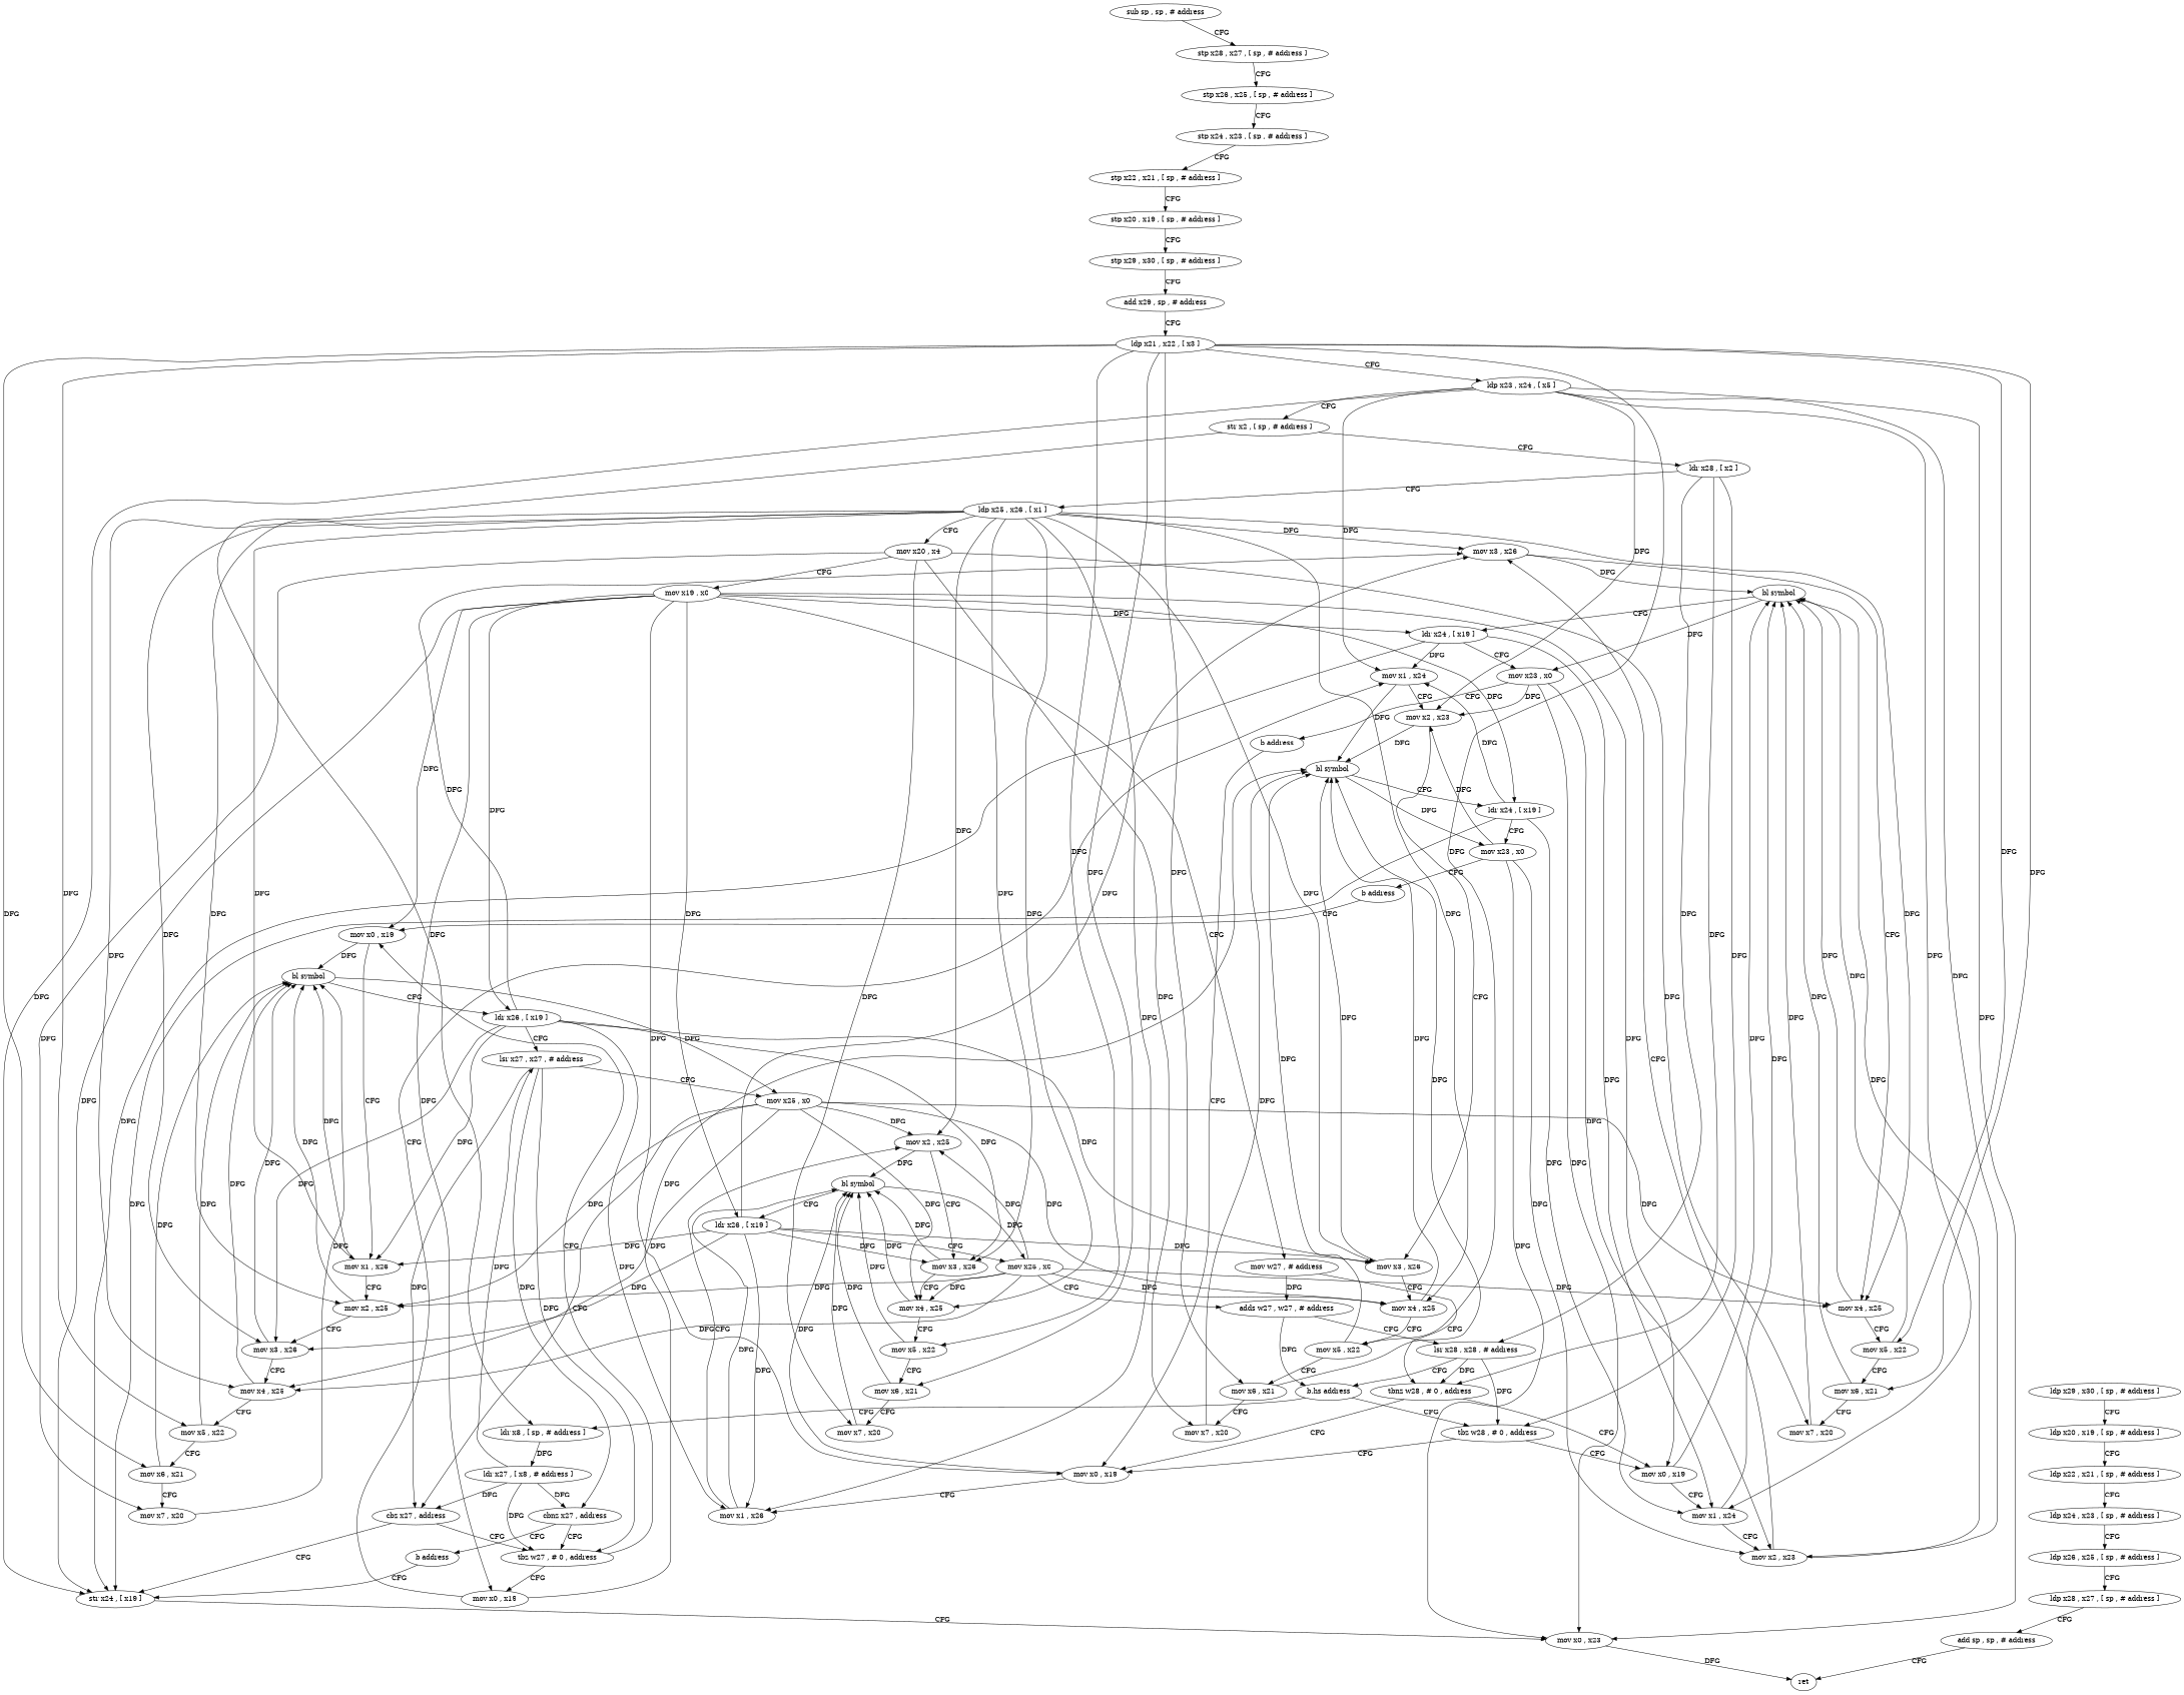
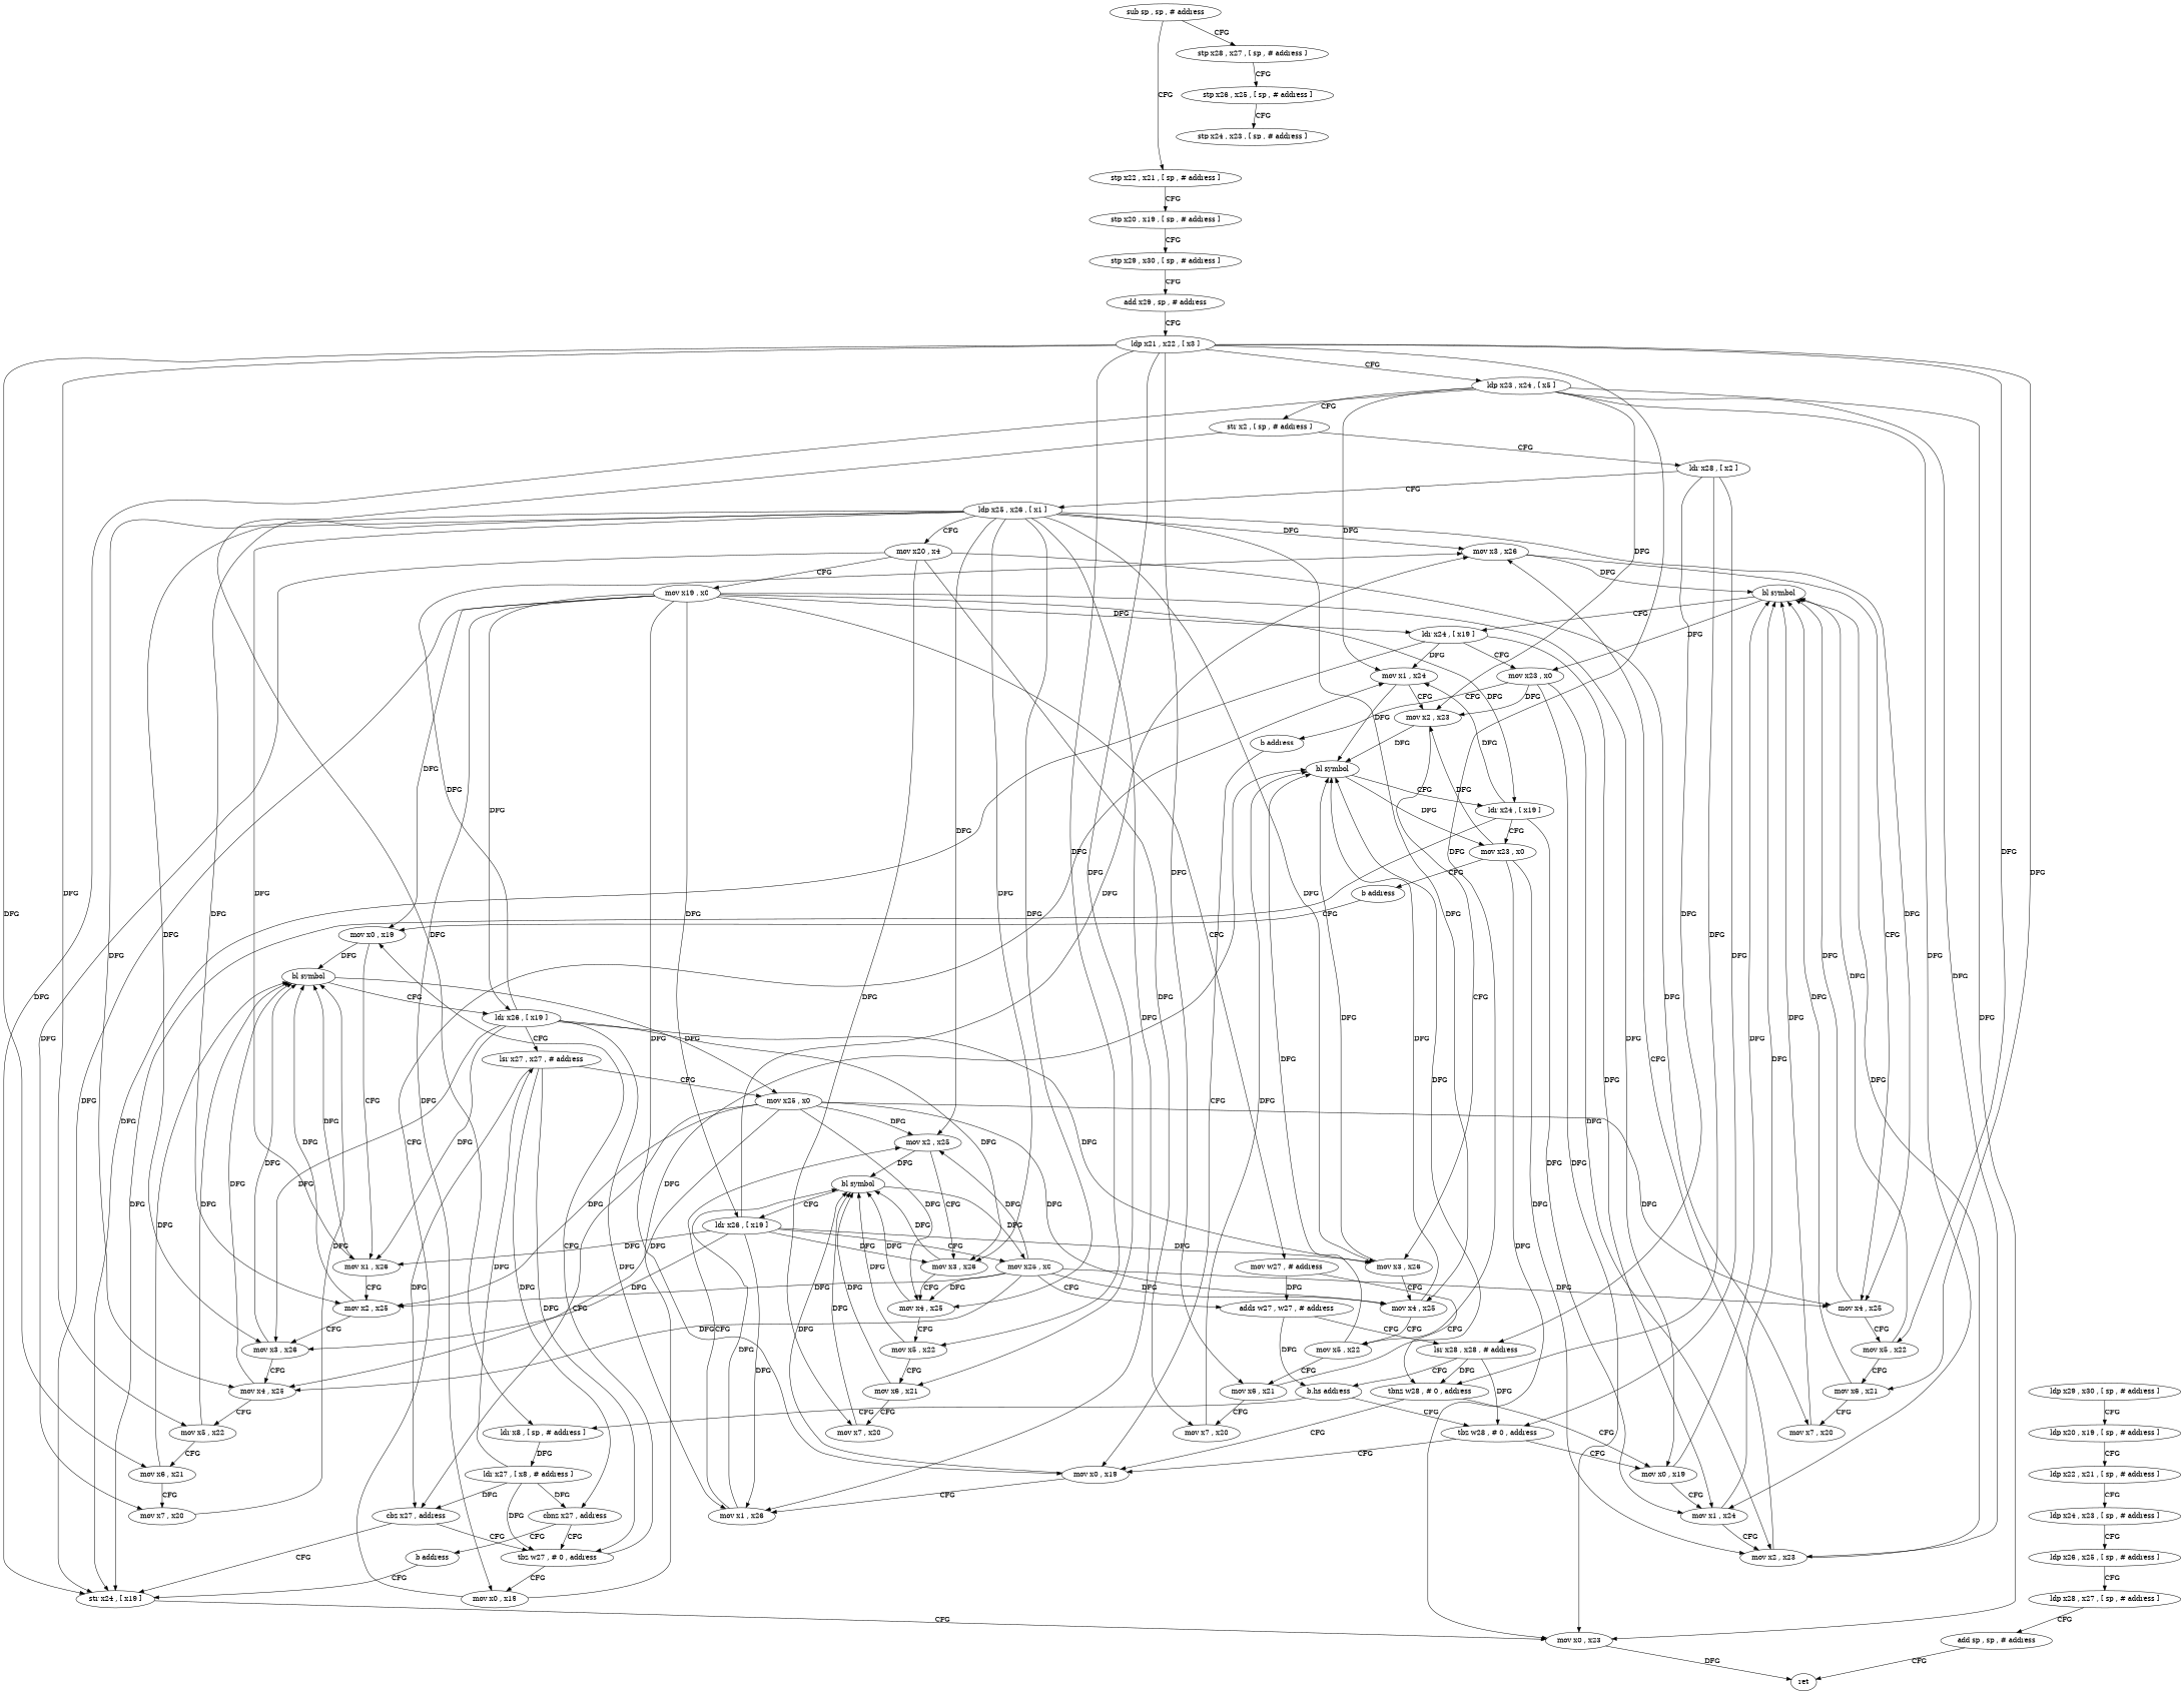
  digraph {
    n1 [label="sub sp , sp , # address"]
    n2 [label="stp x28 , x27 , [ sp , # address ]"]
    n3 [label="stp x26 , x25 , [ sp , # address ]"]
    n4 [label="stp x24 , x23 , [ sp , # address ]"]
    n5 [label="stp x22 , x21 , [ sp , # address ]"]
    n6 [label="stp x20 , x19 , [ sp , # address ]"]
    n7 [label="stp x29 , x30 , [ sp , # address ]"]
    n8 [label="add x29 , sp , # address"]
    n9 [label="ldp x21 , x22 , [ x3 ]"]
    n10 [label="ldp x23 , x24 , [ x5 ]"]
    n11 [label="mov x5 , x22"]
    n12 [label="mov x6 , x21"]
    n13 [label="mov x5 , x22"]
    n14 [label="mov x6 , x21"]
    n15 [label="mov x5 , x22"]
    n16 [label="mov x6 , x21"]
    n17 [label="mov x5 , x22"]
    n18 [label="mov x6 , x21"]
    n19 [label="str x2 , [ sp , # address ]"]
    n20 [label="mov x1 , x24"]
    n21 [label="mov x2 , x23"]
    n22 [label="str x24 , [ x19 ]"]
    n23 [label="mov x1 , x24"]
    n24 [label="mov x2 , x23"]
    n25 [label="mov x0 , x23"]
    n26 [label="bl symbol"]
    n27 [label="mov x7 , x20"]
    n28 [label="bl symbol"]
    n29 [label="mov x7 , x20"]
    n30 [label="bl symbol"]
    n31 [label="mov x7 , x20"]
    n32 [label="bl symbol"]
    n33 [label="mov x7 , x20"]
    n34 [label="ldr x28 , [ x2 ]"]
    n35 [label="ldr x8 , [ sp , # address ]"]
    n36 [label="mov x3 , x26"]
    n37 [label="mov x3 , x26"]
    n38 [label=ret]
    n39 [label="ldp x25 , x26 , [ x1 ]"]
    n40 [label="tbnz w28 , # 0 , address"]
    n41 [label="lsr x28 , x28 , # address"]
    n42 [label="tbz w28 , # 0 , address"]
    n43 [label="ldr x27 , [ x8 , # address ]"]
    n44 [label="mov x20 , x4"]
    n45 [label="mov x4 , x25"]
    n46 [label="mov x1 , x26"]
    n47 [label="mov x2 , x25"]
    n48 [label="mov x3 , x26"]
    n49 [label="mov x4 , x25"]
    n50 [label="mov x1 , x26"]
    n51 [label="mov x2 , x25"]
    n52 [label="mov x3 , x26"]
    n53 [label="mov x4 , x25"]
    n54 [label="mov x4 , x25"]
    n55 [label="mov x0 , x19"]
    n56 [label="mov x0 , x19"]
    n57 [label="b.hs address"]
    n58 [label="mov x19 , x0"]
    n59 [label="mov w27 , # address"]
    n60 [label="ldr x24 , [ x19 ]"]
    n61 [label="ldr x26 , [ x19 ]"]
    n62 [label="mov x0 , x19"]
    n63 [label="mov x0 , x19"]
    n64 [label="ldr x26 , [ x19 ]"]
    n65 [label="ldr x24 , [ x19 ]"]
    n66 [label="adds w27 , w27 , # address"]
    n67 [label="mov x23 , x0"]
    n68 [label="mov x25 , x0"]
    n69 [label="lsr x27 , x27 , # address"]
    n70 [label="mov x23 , x0"]
    n71 [label="b address"]
    n72 [label="cbnz x27 , address"]
    n73 [label="tbz w27 , # 0 , address"]
    n74 [label="cbz x27 , address"]
    n75 [label="b address"]
    n76 [label="mov x25 , x0"]
    n77 [label="b address"]
    n78 [label="ldp x29 , x30 , [ sp , # address ]"]
    n79 [label="ldp x20 , x19 , [ sp , # address ]"]
    n80 [label="ldp x22 , x21 , [ sp , # address ]"]
    n81 [label="ldp x24 , x23 , [ sp , # address ]"]
    n82 [label="ldp x26 , x25 , [ sp , # address ]"]
    n83 [label="ldp x28 , x27 , [ sp , # address ]"]
    n84 [label="add sp , sp , # address"]
    n1 -> n2 [label=CFG]
    n2 -> n3 [label=CFG]
    n3 -> n4 [label=CFG]
-   n4 -> n5 [label=CFG]
+   n1 -> n5 [label=CFG]
    n5 -> n6 [label=CFG]
    n6 -> n7 [label=CFG]
    n7 -> n8 [label=CFG]
    n8 -> n9 [label=CFG]
    n9 -> n10 [label=CFG]
    n9 -> n11 [label=DFG]
    n9 -> n12 [label=DFG]
    n9 -> n13 [label=DFG]
    n9 -> n14 [label=DFG]
    n9 -> n15 [label=DFG]
    n9 -> n16 [label=DFG]
    n9 -> n17 [label=DFG]
    n9 -> n18 [label=DFG]
    n10 -> n19 [label=CFG]
    n10 -> n20 [label=DFG]
    n10 -> n21 [label=DFG]
    n10 -> n22 [label=DFG]
    n10 -> n23 [label=DFG]
    n10 -> n24 [label=DFG]
    n10 -> n25 [label=DFG]
    n11 -> n12 [label=CFG]
    n11 -> n26 [label=DFG]
    n12 -> n26 [label=DFG]
    n12 -> n27 [label=CFG]
    n13 -> n14 [label=CFG]
    n13 -> n28 [label=DFG]
    n14 -> n28 [label=DFG]
    n14 -> n29 [label=CFG]
    n15 -> n16 [label=CFG]
    n15 -> n30 [label=DFG]
    n16 -> n30 [label=DFG]
    n16 -> n31 [label=CFG]
    n17 -> n18 [label=CFG]
    n17 -> n32 [label=DFG]
    n18 -> n32 [label=DFG]
    n18 -> n33 [label=CFG]
    n19 -> n34 [label=CFG]
    n19 -> n35 [label=DFG]
    n20 -> n21 [label=CFG]
    n20 -> n26 [label=DFG]
    n21 -> n26 [label=DFG]
    n21 -> n36 [label=CFG]
    n22 -> n25 [label=CFG]
    n23 -> n24 [label=CFG]
    n23 -> n32 [label=DFG]
    n24 -> n32 [label=DFG]
    n24 -> n37 [label=CFG]
    n25 -> n38 [label=DFG]
    n26 -> n60 [label=CFG]
    n26 -> n67 [label=DFG]
    n27 -> n26 [label=DFG]
    n28 -> n61 [label=CFG]
    n28 -> n68 [label=DFG]
    n29 -> n28 [label=DFG]
    n30 -> n64 [label=CFG]
    n30 -> n76 [label=DFG]
    n31 -> n30 [label=DFG]
    n32 -> n65 [label=CFG]
    n32 -> n70 [label=DFG]
    n33 -> n32 [label=DFG]
    n34 -> n39 [label=CFG]
    n34 -> n40 [label=DFG]
    n34 -> n41 [label=DFG]
    n34 -> n42 [label=DFG]
    n35 -> n43 [label=DFG]
    n36 -> n26 [label=DFG]
    n36 -> n45 [label=CFG]
    n37 -> n32 [label=DFG]
    n37 -> n54 [label=CFG]
    n39 -> n36 [label=DFG]
    n39 -> n37 [label=DFG]
    n39 -> n44 [label=CFG]
    n39 -> n45 [label=DFG]
    n39 -> n46 [label=DFG]
    n39 -> n47 [label=DFG]
    n39 -> n48 [label=DFG]
    n39 -> n49 [label=DFG]
    n39 -> n50 [label=DFG]
    n39 -> n51 [label=DFG]
    n39 -> n52 [label=DFG]
    n39 -> n53 [label=DFG]
    n39 -> n54 [label=DFG]
    n40 -> n55 [label=CFG]
    n40 -> n56 [label=CFG]
    n41 -> n40 [label=DFG]
    n41 -> n42 [label=DFG]
    n41 -> n57 [label=CFG]
    n42 -> n55 [label=CFG]
    n42 -> n56 [label=CFG]
    n43 -> n69 [label=DFG]
    n43 -> n72 [label=DFG]
    n43 -> n73 [label=DFG]
    n43 -> n74 [label=DFG]
    n44 -> n27 [label=DFG]
    n44 -> n29 [label=DFG]
    n44 -> n31 [label=DFG]
    n44 -> n33 [label=DFG]
    n44 -> n58 [label=CFG]
    n45 -> n11 [label=CFG]
    n45 -> n26 [label=DFG]
    n46 -> n28 [label=DFG]
    n46 -> n47 [label=CFG]
    n47 -> n28 [label=DFG]
    n47 -> n48 [label=CFG]
    n48 -> n28 [label=DFG]
    n48 -> n49 [label=CFG]
    n49 -> n13 [label=CFG]
    n49 -> n28 [label=DFG]
    n50 -> n30 [label=DFG]
    n50 -> n51 [label=CFG]
    n51 -> n30 [label=DFG]
    n51 -> n52 [label=CFG]
    n52 -> n30 [label=DFG]
    n52 -> n53 [label=CFG]
    n53 -> n15 [label=CFG]
    n53 -> n30 [label=DFG]
    n54 -> n17 [label=CFG]
    n54 -> n32 [label=DFG]
    n55 -> n20 [label=CFG]
    n55 -> n26 [label=DFG]
    n56 -> n28 [label=DFG]
    n56 -> n46 [label=CFG]
    n57 -> n35 [label=CFG]
    n57 -> n42 [label=CFG]
    n58 -> n22 [label=DFG]
    n58 -> n55 [label=DFG]
    n58 -> n56 [label=DFG]
    n58 -> n59 [label=CFG]
    n58 -> n60 [label=DFG]
    n58 -> n61 [label=DFG]
    n58 -> n62 [label=DFG]
    n58 -> n63 [label=DFG]
    n58 -> n64 [label=DFG]
    n58 -> n65 [label=DFG]
    n59 -> n40 [label=CFG]
    n59 -> n66 [label=DFG]
    n60 -> n20 [label=DFG]
    n60 -> n22 [label=DFG]
    n60 -> n23 [label=DFG]
    n60 -> n67 [label=CFG]
    n61 -> n36 [label=DFG]
    n61 -> n37 [label=DFG]
    n61 -> n46 [label=DFG]
    n61 -> n48 [label=DFG]
    n61 -> n50 [label=DFG]
    n61 -> n52 [label=DFG]
    n61 -> n68 [label=CFG]
    n62 -> n30 [label=DFG]
    n62 -> n50 [label=CFG]
    n63 -> n23 [label=CFG]
    n63 -> n32 [label=DFG]
    n64 -> n36 [label=DFG]
    n64 -> n37 [label=DFG]
    n64 -> n46 [label=DFG]
    n64 -> n48 [label=DFG]
    n64 -> n50 [label=DFG]
    n64 -> n52 [label=DFG]
    n64 -> n69 [label=CFG]
    n65 -> n20 [label=DFG]
    n65 -> n22 [label=DFG]
    n65 -> n23 [label=DFG]
    n65 -> n70 [label=CFG]
    n66 -> n41 [label=CFG]
    n66 -> n57 [label=DFG]
    n67 -> n21 [label=DFG]
    n67 -> n24 [label=DFG]
    n67 -> n25 [label=DFG]
    n67 -> n71 [label=CFG]
    n68 -> n45 [label=DFG]
    n68 -> n47 [label=DFG]
    n68 -> n49 [label=DFG]
    n68 -> n51 [label=DFG]
    n68 -> n53 [label=DFG]
    n68 -> n54 [label=DFG]
    n68 -> n66 [label=CFG]
    n69 -> n72 [label=DFG]
    n69 -> n73 [label=DFG]
    n69 -> n74 [label=DFG]
    n69 -> n76 [label=CFG]
    n70 -> n21 [label=DFG]
    n70 -> n24 [label=DFG]
    n70 -> n25 [label=DFG]
    n70 -> n77 [label=CFG]
    n71 -> n56 [label=CFG]
    n72 -> n73 [label=CFG]
    n72 -> n75 [label=CFG]
    n73 -> n62 [label=CFG]
    n73 -> n63 [label=CFG]
    n74 -> n22 [label=CFG]
    n74 -> n73 [label=CFG]
    n75 -> n22 [label=CFG]
    n76 -> n45 [label=DFG]
    n76 -> n47 [label=DFG]
    n76 -> n49 [label=DFG]
    n76 -> n51 [label=DFG]
    n76 -> n53 [label=DFG]
    n76 -> n54 [label=DFG]
    n76 -> n74 [label=CFG]
    n77 -> n62 [label=CFG]
    n78 -> n79 [label=CFG]
    n79 -> n80 [label=CFG]
    n80 -> n81 [label=CFG]
    n81 -> n82 [label=CFG]
    n82 -> n83 [label=CFG]
    n83 -> n84 [label=CFG]
    n84 -> n38 [label=CFG]
  }
